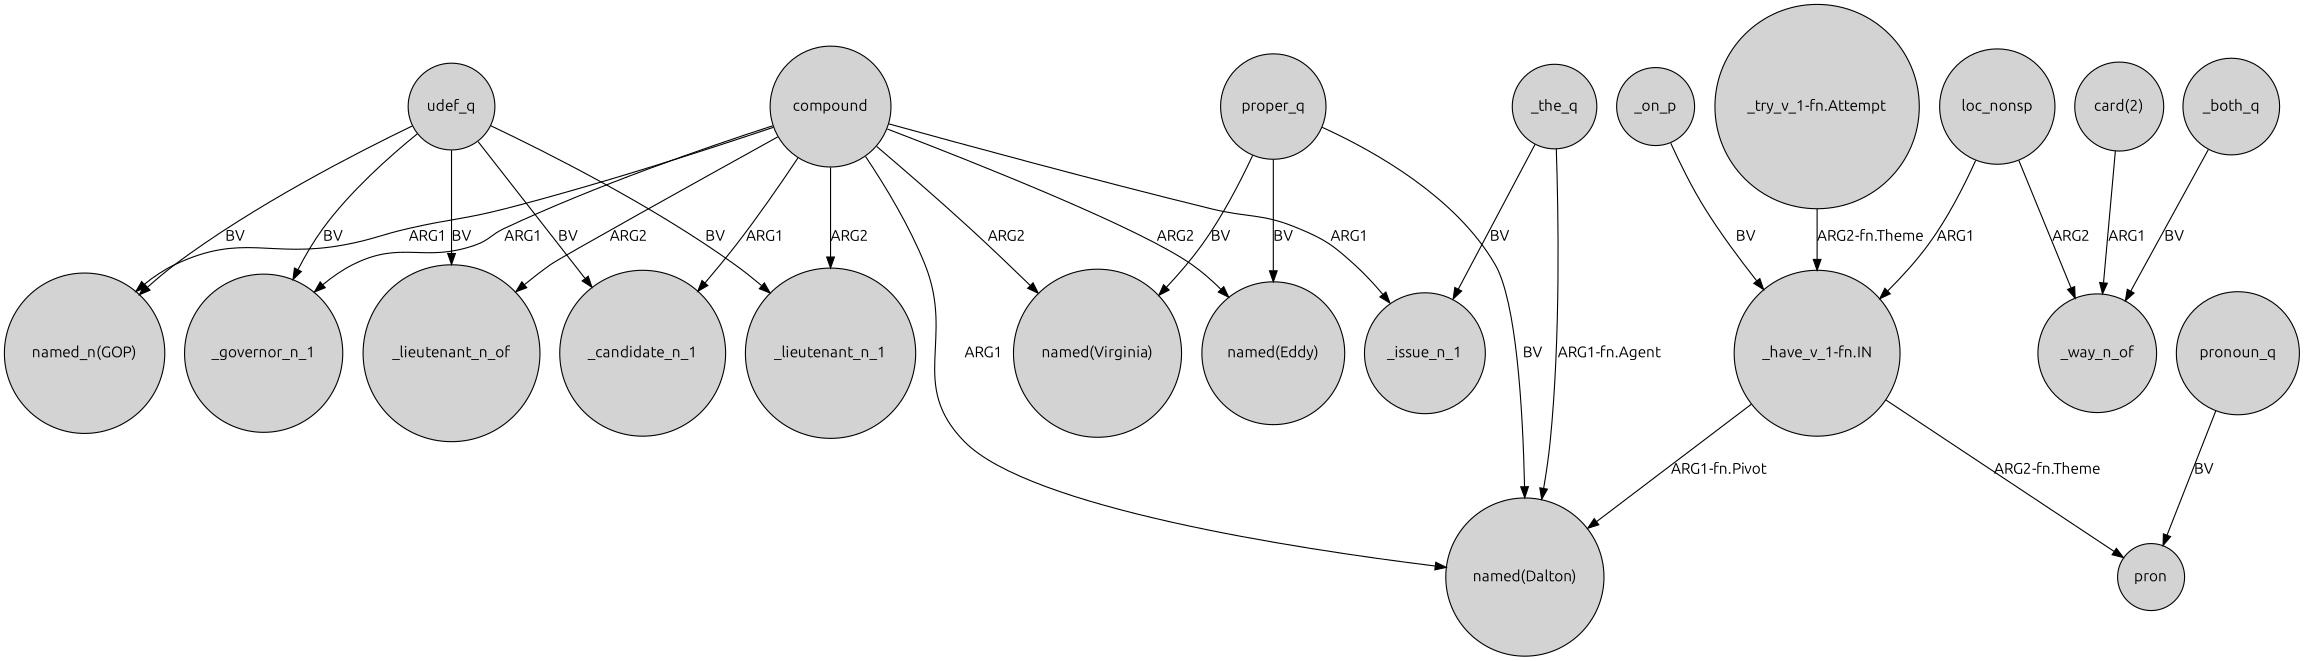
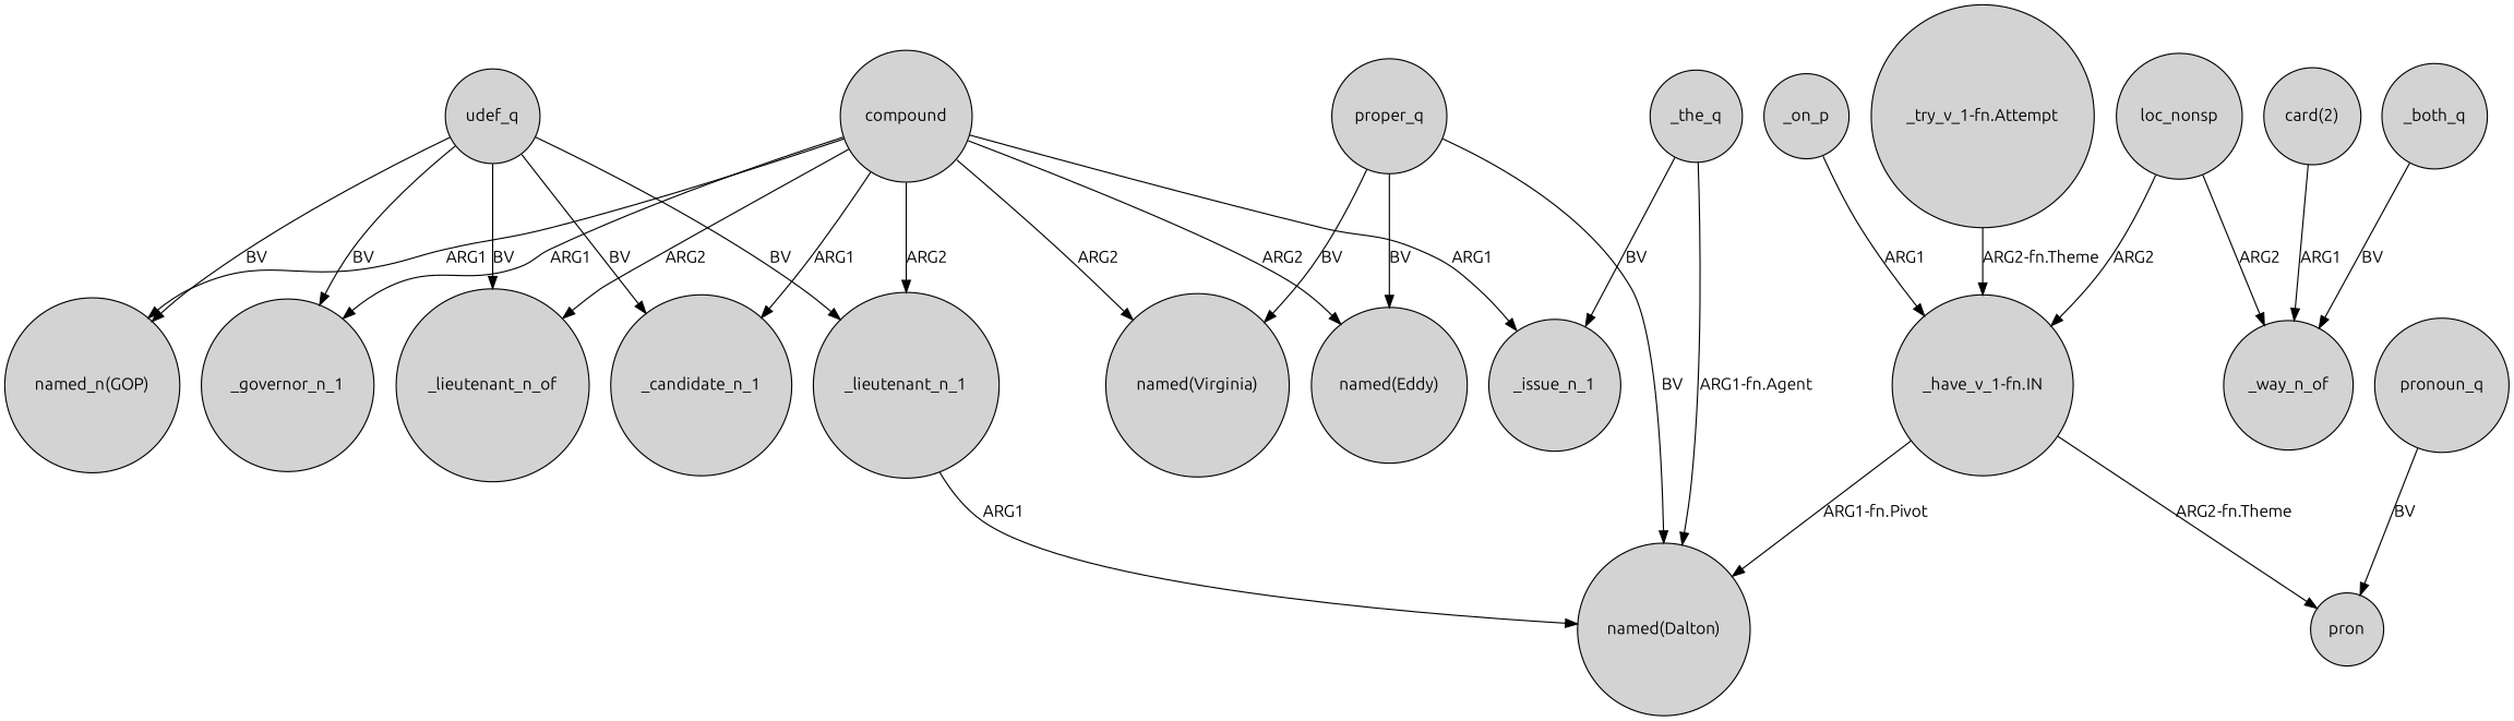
  digraph {
    fontname=Ubuntu
    node [fontname=Ubuntu shape=circle style=filled]
    edge [fontname=Ubuntu]
    compound
    "named_n(GOP)"
    _governor_n_1
    "named(Virginia)"
    _lieutenant_n_1
    "named(Dalton)"
    _issue_n_1
    "named(Eddy)"
    _candidate_n_1
    n10 [label=_lieutenant_n_of]
    "card(2)"
    _way_n_of
    udef_q
    proper_q
    "_try_v_1-fn.Attempt"
    "_have_v_1-fn.IN"
    pron
    _the_q
    _on_p
    pronoun_q
    loc_nonsp
    _both_q
    compound -> "named_n(GOP)" [label=ARG1]
    compound -> _governor_n_1 [label=ARG1]
    compound -> "named(Virginia)" [label=ARG2]
    compound -> _lieutenant_n_1 [label=ARG2]
-   compound -> "named(Dalton)" [label=ARG1]
+   _lieutenant_n_1 -> "named(Dalton)" [label=ARG1]
    compound -> _issue_n_1 [label=ARG1]
    compound -> "named(Eddy)" [label=ARG2]
    compound -> _candidate_n_1 [label=ARG1]
    compound -> n10 [label=ARG2]
    "card(2)" -> _way_n_of [label=ARG1]
    udef_q -> "named_n(GOP)" [label=BV]
    udef_q -> _governor_n_1 [label=BV]
    udef_q -> _lieutenant_n_1 [label=BV]
    udef_q -> _candidate_n_1 [label=BV]
    udef_q -> n10 [label=BV]
    proper_q -> "named(Virginia)" [label=BV]
    proper_q -> "named(Dalton)" [label=BV]
    proper_q -> "named(Eddy)" [label=BV]
    "_try_v_1-fn.Attempt" -> "_have_v_1-fn.IN" [label="ARG2-fn.Theme"]
    "_have_v_1-fn.IN" -> "named(Dalton)" [label="ARG1-fn.Pivot"]
    "_have_v_1-fn.IN" -> pron [label="ARG2-fn.Theme"]
    _the_q -> "named(Dalton)" [label="ARG1-fn.Agent"]
    _the_q -> _issue_n_1 [label=BV]
-   _on_p -> "_have_v_1-fn.IN" [label=BV]
+   _on_p -> "_have_v_1-fn.IN" [label=ARG1]
    pronoun_q -> pron [label=BV]
    loc_nonsp -> _way_n_of [label=ARG2]
-   loc_nonsp -> "_have_v_1-fn.IN" [label=ARG1]
+   loc_nonsp -> "_have_v_1-fn.IN" [label=ARG2]
    _both_q -> _way_n_of [label=BV]
  }
